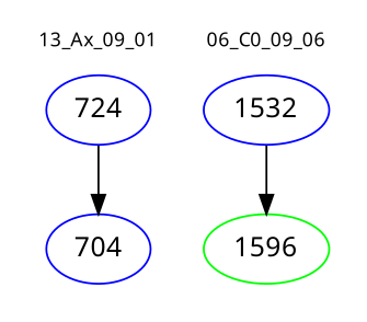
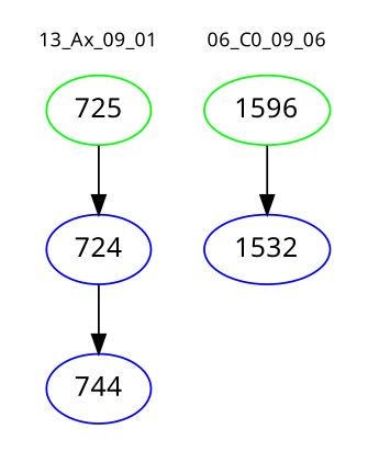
  digraph {
    fontname="Noto Sans"
    node [color=blue fontname="Noto Sans"]
    edge [color=black fontname="Noto Sans"]
+   n1 [color=green label=725]
    n2 [label=724]
-   n3 [label=704]
+   n3 [label=744]
    n4 [color=green label=1596]
    n5 [label=1532]
    subgraph cluster_1 {
      color=white
      fontsize=10
      label="13_Ax_09_01"
+     n1
      n2
      n3
    }
    subgraph cluster_2 {
      color=white
      fontsize=10
      label="06_C0_09_06"
      n4
      n5
    }
+   n1 -> n2
    n2 -> n3
-   n5 -> n4
+   n4 -> n5
  }
